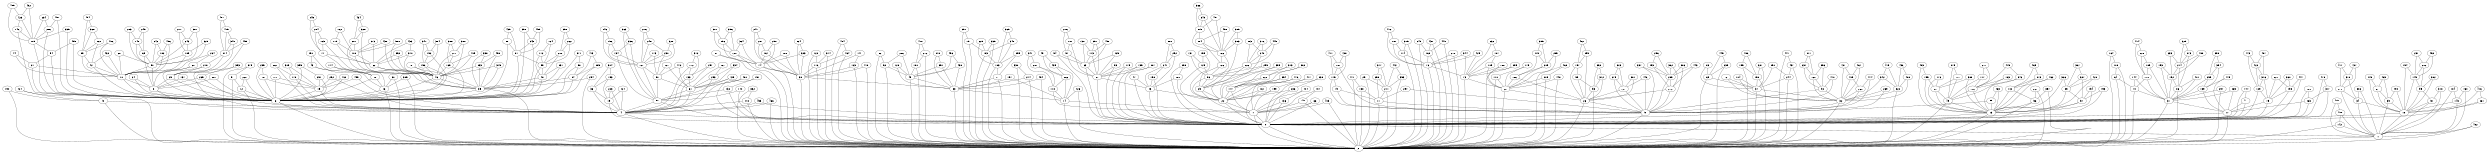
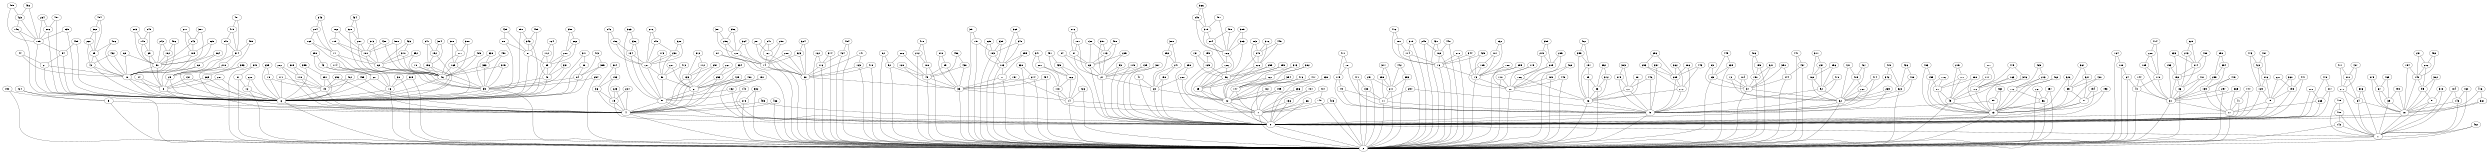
  strict graph {
    0
    1
    2
    4
    5
    6
    7
    8
    9
    10
    11
    12
    13
    14
    15
    16
    17
    18
    19
    20
    21
    22
    23
    24
    25
    26
    27
    28
    29
    30
    31
    32
    33
    34
    35
    36
    37
    38
    39
    40
    41
    42
    43
    44
    45
    46
    47
    48
    49
    50
    51
    52
    53
    54
    55
    56
    57
    58
    59
    60
    61
    62
    63
    64
    65
    66
    67
    68
    69
    70
    71
    72
    73
    74
    75
    76
    77
    78
    79
    80
    81
    82
    83
    84
    85
    86
    87
    88
    89
    90
    91
    92
    93
    94
    95
    96
    97
    98
    99
    100
    101
    102
    103
    104
    105
    106
    107
    108
    109
    110
    112
    113
    114
    115
    116
    117
    118
    119
    120
    121
    122
    123
    124
    125
    126
    127
    128
    129
    130
    131
    132
    133
    134
    135
    136
    137
    138
    139
    140
    141
    142
    143
    144
    145
    146
    147
    148
    149
    150
    151
    152
    153
    154
    155
    156
    157
    158
    159
    160
    161
    162
    163
    164
    165
    166
    167
    168
    169
    170
    171
    172
    173
    174
    175
    176
    177
    178
    179
    180
    181
    182
    183
    184
    185
    186
    187
    188
    189
    190
    191
    192
    193
    194
    195
    196
    197
    198
    199
    200
    201
    202
    203
    204
    205
    206
    207
    208
    209
    210
    211
    212
    213
    214
    215
    216
    217
    218
    219
    220
    221
    222
    223
    224
    225
    226
    227
    228
    229
    230
    231
    232
    233
    234
    235
    236
    237
    238
    239
    240
    241
    242
    243
    244
    245
    246
    247
    248
    249
    250
    251
    252
    253
    254
    255
    256
    257
    258
    259
    260
    261
    262
    263
    264
    265
    266
    267
    268
    269
    270
    271
    272
    273
    274
    275
    276
    277
    278
    279
    280
    281
    282
    283
    284
    285
    286
    287
    288
    289
    290
    291
    292
    293
    294
    295
    296
    297
    298
    299
    300
    301
    302
    303
    304
    305
    306
    307
    308
    309
    310
    311
    312
    313
    314
    315
    316
    317
    318
    319
    320
    321
    322
    323
    324
    325
    326
    327
    328
    329
    330
    331
    332
    333
    334
    335
    336
    337
    338
    339
    340
    341
    342
    343
    344
    345
    346
    347
    348
    349
    350
    351
    352
    353
    354
    355
    356
    357
    358
    359
    360
    361
    362
    363
    364
    365
    366
    367
    368
    369
    370
    371
    372
    373
    374
    375
    376
    377
    378
    379
    380
    381
    382
    383
    384
    385
    386
    387
    388
    389
    390
    391
    392
    393
    394
    395
    396
    397
    398
    399
    400
    401
    402
    403
    404
    405
    406
    407
    408
    409
    410
    411
    412
    413
    414
    415
    416
    417
    418
    419
    420
    421
    422
    423
    424
    425
    426
    427
-   428
    429
    430
    431
    432
    433
    434
    435
    436
    437
    438
    439
    440
    441
    442
    443
    444
    445
    446
    447
    448
    449
    450
    451
    452
    453
    454
    455
    456
    458
    459
    460
    461
    462
    463
    464
    465
    466
    467
    468
    469
    470
    471
    472
    473
    474
    475
    476
    477
    478
    479
    480
    481
    482
    483
    484
    485
    486
    487
    488
    489
    490
    491
    492
    493
    494
    495
    496
    497
    498
    499
    500
    0 -- 1
    0 -- 2
    1 -- 2
    4 -- 0
    4 -- 2
    5 -- 2
    5 -- 4
    6 -- 2
    6 -- 4
    7 -- 0
    7 -- 2
    8 -- 4
    8 -- 6
    9 -- 0
    9 -- 2
    10 -- 6
    10 -- 8
    11 -- 2
    11 -- 9
    12 -- 2
    12 -- 6
    13 -- 0
    13 -- 2
    14 -- 2
    14 -- 7
    15 -- 4
    15 -- 6
    16 -- 2
    16 -- 6
    17 -- 0
    17 -- 2
    18 -- 0
    18 -- 1
    19 -- 0
    19 -- 4
    20 -- 6
    20 -- 16
    21 -- 6
    21 -- 10
    22 -- 0
    22 -- 7
    23 -- 0
    23 -- 22
    24 -- 6
    24 -- 8
    25 -- 7
    25 -- 22
    26 -- 2
    26 -- 9
    27 -- 0
    27 -- 23
    28 -- 2
    28 -- 26
    29 -- 6
    29 -- 8
    30 -- 2
    30 -- 16
    31 -- 2
    31 -- 17
    32 -- 2
    32 -- 9
    33 -- 2
    33 -- 14
    34 -- 1
    34 -- 18
    35 -- 2
    35 -- 6
    36 -- 4
    36 -- 19
    37 -- 2
    37 -- 32
    38 -- 2
    38 -- 33
    39 -- 1
    39 -- 18
    40 -- 2
    40 -- 31
    41 -- 0
    41 -- 17
    42 -- 6
    42 -- 10
    43 -- 16
    43 -- 20
    44 -- 10
    44 -- 21
    45 -- 2
    45 -- 33
    46 -- 6
    46 -- 35
    47 -- 0
    47 -- 23
    48 -- 6
    48 -- 35
    49 -- 2
    49 -- 13
    50 -- 8
    50 -- 10
    51 -- 1
    51 -- 18
    52 -- 2
    52 -- 45
    53 -- 2
    53 -- 26
    54 -- 6
    54 -- 21
    55 -- 0
    55 -- 13
    56 -- 2
    56 -- 13
    57 -- 0
    57 -- 13
    58 -- 0
    58 -- 4
    59 -- 6
    59 -- 48
    60 -- 8
    60 -- 10
    61 -- 4
    61 -- 58
    62 -- 35
    62 -- 46
    63 -- 0
    63 -- 27
    64 -- 2
    64 -- 40
    65 -- 2
    65 -- 37
    66 -- 0
    66 -- 7
    67 -- 18
    67 -- 39
    68 -- 10
    68 -- 50
    69 -- 8
    69 -- 50
    70 -- 35
    70 -- 46
    71 -- 2
    71 -- 33
    72 -- 32
    72 -- 37
    73 -- 2
    73 -- 28
    74 -- 2
    74 -- 38
    75 -- 0
    75 -- 17
    76 -- 2
    76 -- 73
    77 -- 35
    77 -- 62
    78 -- 6
    78 -- 15
    79 -- 9
    79 -- 11
    80 -- 13
    80 -- 49
    81 -- 6
    81 -- 59
    82 -- 2
    82 -- 52
    83 -- 37
    83 -- 65
    84 -- 6
    84 -- 35
    85 -- 13
    85 -- 57
    86 -- 2
    86 -- 31
    87 -- 2
    87 -- 74
    88 -- 6
    88 -- 81
    89 -- 10
    89 -- 42
    90 -- 58
    90 -- 61
    91 -- 2
    91 -- 12
    92 -- 9
    92 -- 32
    93 -- 0
    93 -- 27
    94 -- 0
    94 -- 63
    95 -- 18
    95 -- 51
    96 -- 22
    96 -- 25
    97 -- 27
    97 -- 63
    98 -- 6
    98 -- 84
    99 -- 26
    99 -- 53
    100 -- 46
    100 -- 62
    101 -- 27
    101 -- 97
    102 -- 13
    102 -- 56
    103 -- 2
    103 -- 71
    104 -- 32
    104 -- 37
    105 -- 28
    105 -- 73
    106 -- 13
    106 -- 49
    107 -- 73
    107 -- 105
    108 -- 2
    108 -- 64
    109 -- 6
    109 -- 54
    110 -- 2
    110 -- 28
    112 -- 48
    112 -- 59
    113 -- 27
    113 -- 63
    114 -- 2
    114 -- 76
    115 -- 0
    115 -- 27
    116 -- 2
    116 -- 38
    117 -- 49
    117 -- 106
    118 -- 7
    118 -- 14
    119 -- 62
    119 -- 100
    120 -- 2
    120 -- 74
    121 -- 9
    121 -- 26
    122 -- 2
    122 -- 116
    123 -- 2
    123 -- 38
    124 -- 59
    124 -- 112
    125 -- 22
    125 -- 96
    126 -- 25
    126 -- 96
    127 -- 58
    127 -- 90
    128 -- 33
    128 -- 45
    129 -- 0
    129 -- 75
    130 -- 63
    130 -- 113
    131 -- 96
    131 -- 125
    132 -- 0
    132 -- 58
    133 -- 4
    133 -- 61
    134 -- 58
    134 -- 127
    135 -- 0
    135 -- 27
    136 -- 0
    136 -- 7
    137 -- 6
    137 -- 8
    138 -- 2
    138 -- 11
    139 -- 17
    139 -- 31
    140 -- 0
    140 -- 58
    141 -- 38
    141 -- 123
    142 -- 1
    142 -- 2
    143 -- 1
    143 -- 18
    144 -- 31
    144 -- 40
    145 -- 2
    145 -- 7
    146 -- 6
    146 -- 109
    147 -- 7
    147 -- 22
    148 -- 50
    148 -- 69
    149 -- 18
    149 -- 95
    150 -- 2
    150 -- 37
    151 -- 0
    151 -- 132
    152 -- 31
    152 -- 86
    153 -- 31
    153 -- 152
    154 -- 13
    154 -- 57
    155 -- 13
    155 -- 80
    156 -- 6
    156 -- 46
    157 -- 14
    157 -- 33
    158 -- 0
    158 -- 23
    159 -- 22
    159 -- 125
    160 -- 32
    160 -- 92
    161 -- 0
    161 -- 22
    162 -- 100
    162 -- 119
    163 -- 13
    163 -- 106
    164 -- 2
    164 -- 108
    165 -- 35
    165 -- 77
    166 -- 25
    166 -- 126
    167 -- 38
    167 -- 74
    168 -- 2
    168 -- 76
    169 -- 6
    169 -- 46
    170 -- 31
    170 -- 40
    171 -- 6
    171 -- 15
    172 -- 4
    172 -- 133
    173 -- 90
    173 -- 127
    174 -- 16
    174 -- 20
    175 -- 9
    175 -- 79
    176 -- 13
    176 -- 80
    177 -- 49
    177 -- 80
    178 -- 4
    178 -- 15
    179 -- 28
    179 -- 110
    180 -- 2
    180 -- 45
    181 -- 9
    181 -- 175
    182 -- 10
    182 -- 50
    183 -- 2
    183 -- 103
    184 -- 1
    184 -- 143
    185 -- 31
    185 -- 170
    186 -- 26
    186 -- 28
    187 -- 76
    187 -- 114
    188 -- 28
    188 -- 73
    189 -- 10
    189 -- 50
    190 -- 2
    190 -- 5
    191 -- 2
    191 -- 183
    192 -- 6
    192 -- 156
    193 -- 19
    193 -- 36
    194 -- 18
    194 -- 149
    195 -- 2
    195 -- 150
    196 -- 127
    196 -- 134
    197 -- 26
    197 -- 99
    198 -- 0
    198 -- 75
    199 -- 7
    199 -- 22
    200 -- 48
    200 -- 59
    201 -- 38
    201 -- 167
    202 -- 95
    202 -- 149
    203 -- 50
    203 -- 148
    204 -- 126
    204 -- 166
    205 -- 28
    205 -- 186
    206 -- 6
    206 -- 109
    207 -- 46
    207 -- 100
    208 -- 38
    208 -- 74
    209 -- 2
    209 -- 28
    210 -- 2
    210 -- 76
    211 -- 2
    211 -- 11
    212 -- 2
    212 -- 180
    213 -- 13
    213 -- 102
    214 -- 86
    214 -- 152
    215 -- 49
    215 -- 177
    216 -- 97
    216 -- 101
    217 -- 106
    217 -- 117
    218 -- 6
    218 -- 29
    219 -- 186
    219 -- 205
    220 -- 6
    220 -- 12
    221 -- 75
    221 -- 198
    222 -- 22
    222 -- 147
    223 -- 4
    223 -- 19
    224 -- 4
    224 -- 19
    225 -- 27
    225 -- 63
    226 -- 22
    226 -- 96
    227 -- 61
    227 -- 90
    228 -- 170
    228 -- 185
    229 -- 103
    229 -- 183
    230 -- 90
    230 -- 127
    231 -- 149
    231 -- 202
    232 -- 73
    232 -- 107
    233 -- 152
    233 -- 214
    234 -- 109
    234 -- 206
    235 -- 6
    235 -- 78
    236 -- 0
    236 -- 22
    237 -- 92
    237 -- 160
    238 -- 0
    238 -- 236
    239 -- 2
    239 -- 65
    240 -- 22
    240 -- 226
    241 -- 23
    241 -- 158
    242 -- 50
    242 -- 182
    243 -- 50
    243 -- 189
    244 -- 2
    244 -- 37
    245 -- 2
    245 -- 168
    246 -- 127
    246 -- 196
    247 -- 38
-   247 -- 201
+   247 -- 167
    248 -- 127
    248 -- 230
    249 -- 69
    249 -- 148
    250 -- 74
    250 -- 167
    251 -- 2
    251 -- 211
    252 -- 23
    252 -- 241
    253 -- 4
    253 -- 61
    254 -- 2
    254 -- 35
    255 -- 71
    255 -- 103
    256 -- 74
    256 -- 120
    257 -- 4
    257 -- 133
    258 -- 11
    258 -- 211
    259 -- 25
    259 -- 96
    260 -- 42
    260 -- 89
    261 -- 2
    261 -- 56
    262 -- 59
    262 -- 200
    263 -- 0
    263 -- 17
    264 -- 10
    264 -- 60
    265 -- 4
    265 -- 8
    266 -- 14
    266 -- 118
    267 -- 61
    267 -- 253
    268 -- 9
    268 -- 32
    269 -- 9
    269 -- 32
    270 -- 1
    270 -- 34
    271 -- 46
    271 -- 169
    272 -- 9
    272 -- 26
    273 -- 86
    273 -- 214
    274 -- 2
    274 -- 33
    275 -- 18
    275 -- 67
    276 -- 127
    276 -- 248
    277 -- 189
    277 -- 243
    278 -- 2
    278 -- 4
    279 -- 9
    279 -- 121
    280 -- 0
    280 -- 23
    281 -- 118
    281 -- 266
    282 -- 4
    282 -- 178
    283 -- 226
    283 -- 240
    284 -- 77
    284 -- 165
    285 -- 28
    285 -- 205
    286 -- 45
    286 -- 52
    287 -- 6
    287 -- 8
    288 -- 0
    288 -- 263
    289 -- 9
    289 -- 272
    290 -- 20
    290 -- 43
    291 -- 6
    291 -- 15
    292 -- 4
    292 -- 15
    293 -- 272
    293 -- 289
    294 -- 9
    294 -- 11
    295 -- 2
    295 -- 73
    296 -- 289
    296 -- 293
    297 -- 2
    297 -- 31
    298 -- 0
    298 -- 280
    299 -- 31
    299 -- 139
    300 -- 241
    300 -- 252
    301 -- 120
    301 -- 256
    302 -- 18
    302 -- 95
    303 -- 121
    303 -- 279
    304 -- 36
    304 -- 193
    305 -- 2
    305 -- 16
    306 -- 1
    306 -- 34
    307 -- 0
    307 -- 27
    308 -- 169
    308 -- 271
    309 -- 15
    309 -- 178
    310 -- 34
    310 -- 270
    311 -- 160
    311 -- 237
    312 -- 133
    312 -- 172
    313 -- 147
    313 -- 222
    314 -- 29
    314 -- 218
    315 -- 2
    315 -- 114
    316 -- 226
    316 -- 240
    317 -- 0
    317 -- 263
    318 -- 1
    318 -- 51
    319 -- 166
    319 -- 204
    320 -- 127
    320 -- 230
    321 -- 37
    321 -- 150
    322 -- 2
    322 -- 32
    323 -- 38
    323 -- 74
    324 -- 38
    324 -- 323
    325 -- 50
    325 -- 189
    326 -- 13
    326 -- 85
    327 -- 57
    327 -- 85
    328 -- 46
    328 -- 207
    329 -- 214
    329 -- 273
    330 -- 2
    330 -- 274
    331 -- 35
    331 -- 48
    332 -- 2
    332 -- 278
    333 -- 35
    333 -- 46
    334 -- 61
    334 -- 253
    335 -- 6
    335 -- 109
    336 -- 58
    336 -- 134
    337 -- 9
    337 -- 289
    338 -- 35
    338 -- 333
    339 -- 2
    339 -- 183
    340 -- 29
    340 -- 314
    341 -- 118
    341 -- 281
    342 -- 32
    342 -- 322
    343 -- 6
    343 -- 81
    344 -- 73
    344 -- 76
    345 -- 77
    345 -- 284
    346 -- 49
    346 -- 106
    347 -- 156
    347 -- 192
    348 -- 103
    348 -- 183
    349 -- 166
    349 -- 319
    350 -- 37
    350 -- 244
    351 -- 33
    351 -- 45
    352 -- 46
    352 -- 62
    353 -- 2
    353 -- 211
    354 -- 7
    354 -- 147
    355 -- 6
    355 -- 291
    356 -- 92
    356 -- 160
    357 -- 2
    357 -- 56
    358 -- 200
    358 -- 262
    359 -- 26
    359 -- 197
    360 -- 75
    360 -- 198
    361 -- 0
    361 -- 18
    362 -- 272
    362 -- 289
    363 -- 58
    363 -- 336
    364 -- 74
    364 -- 120
    365 -- 17
    365 -- 31
    366 -- 319
    366 -- 349
    367 -- 85
    367 -- 327
    368 -- 89
    368 -- 260
    369 -- 103
    369 -- 348
    370 -- 46
    370 -- 62
    371 -- 6
    371 -- 98
    372 -- 26
    372 -- 53
    373 -- 62
    373 -- 100
    374 -- 2
    374 -- 116
    375 -- 35
    375 -- 46
    376 -- 75
    376 -- 129
    377 -- 211
    377 -- 258
    378 -- 33
    378 -- 351
    379 -- 2
    379 -- 91
    380 -- 46
    380 -- 271
    381 -- 26
    381 -- 121
    382 -- 147
    382 -- 222
    383 -- 25
    383 -- 166
    384 -- 156
    384 -- 192
    385 -- 6
    385 -- 84
    386 -- 9
    386 -- 289
    387 -- 50
    387 -- 243
    388 -- 13
    388 -- 80
    389 -- 166
    389 -- 383
    390 -- 6
    390 -- 343
    391 -- 2
    391 -- 191
    392 -- 53
    392 -- 372
    393 -- 4
    393 -- 265
    394 -- 139
    394 -- 299
    395 -- 205
    395 -- 219
    396 -- 120
    396 -- 256
    397 -- 27
    397 -- 113
    398 -- 299
    398 -- 394
    399 -- 25
    399 -- 96
    400 -- 1
    400 -- 142
    401 -- 31
    401 -- 86
    402 -- 6
    402 -- 15
    403 -- 2
    403 -- 7
    404 -- 7
    404 -- 136
    405 -- 46
    405 -- 169
    406 -- 10
    406 -- 89
    407 -- 7
    407 -- 145
    408 -- 32
    408 -- 322
    409 -- 32
    409 -- 268
    410 -- 180
    410 -- 212
    411 -- 175
    411 -- 181
    412 -- 76
    412 -- 187
    413 -- 84
    413 -- 385
    414 -- 170
    414 -- 228
    415 -- 314
    415 -- 340
    416 -- 18
    416 -- 361
    417 -- 270
    417 -- 310
    418 -- 2
    418 -- 38
    419 -- 322
    419 -- 342
    420 -- 13
    420 -- 85
    421 -- 32
    421 -- 409
    422 -- 129
    422 -- 376
    423 -- 109
    423 -- 146
    424 -- 2
    424 -- 5
    425 -- 73
    425 -- 76
    426 -- 2
    426 -- 14
    427 -- 270
    427 -- 310
-   428 -- 175
-   428 -- 181
    429 -- 58
    429 -- 61
    430 -- 46
    430 -- 100
    431 -- 2
    431 -- 168
    432 -- 10
    432 -- 42
    433 -- 62
    433 -- 370
    434 -- 207
    434 -- 328
    435 -- 14
    435 -- 266
    436 -- 322
    436 -- 408
    437 -- 2
    437 -- 244
    438 -- 33
    438 -- 45
    439 -- 81
    439 -- 88
    440 -- 2
    440 -- 168
    441 -- 2
    441 -- 437
    442 -- 211
    442 -- 353
    443 -- 272
    443 -- 289
    444 -- 0
    444 -- 41
    445 -- 65
    445 -- 239
    446 -- 9
    446 -- 121
    447 -- 0
    447 -- 198
    448 -- 2
    448 -- 28
    449 -- 226
    449 -- 240
    450 -- 35
    450 -- 333
    451 -- 166
    451 -- 319
    452 -- 149
    452 -- 202
    453 -- 0
    453 -- 4
    454 -- 89
    454 -- 368
    455 -- 29
    455 -- 314
    456 -- 45
    456 -- 438
    458 -- 166
    458 -- 204
    459 -- 4
    459 -- 15
    460 -- 1
    460 -- 143
    461 -- 197
    461 -- 359
    462 -- 13
    462 -- 102
    463 -- 13
    463 -- 55
    464 -- 2
    464 -- 116
    465 -- 102
    465 -- 213
    466 -- 2
    466 -- 4
    467 -- 32
    467 -- 409
    468 -- 2
    468 -- 209
    469 -- 39
    469 -- 67
    470 -- 9
    470 -- 92
    471 -- 2
    471 -- 138
    472 -- 61
    472 -- 90
    473 -- 129
    473 -- 422
    474 -- 9
    474 -- 268
    475 -- 106
    475 -- 346
    476 -- 22
    476 -- 147
    477 -- 22
    477 -- 199
    478 -- 0
    478 -- 317
    479 -- 17
    479 -- 139
    480 -- 4
    480 -- 61
    481 -- 314
    481 -- 415
    482 -- 1
    482 -- 2
    483 -- 13
    483 -- 155
    484 -- 2
    484 -- 464
    485 -- 109
    485 -- 423
    486 -- 150
    486 -- 195
    487 -- 376
    487 -- 422
    488 -- 152
    488 -- 214
    489 -- 1
    489 -- 400
    490 -- 18
    490 -- 39
    491 -- 266
    491 -- 435
    492 -- 109
    492 -- 423
    493 -- 0
    493 -- 57
    494 -- 2
    494 -- 33
    495 -- 6
    495 -- 54
    496 -- 10
    496 -- 182
    497 -- 6
    497 -- 206
    498 -- 63
    498 -- 113
    499 -- 81
    499 -- 343
    500 -- 46
    500 -- 100
  }
